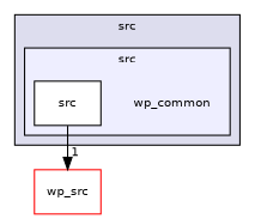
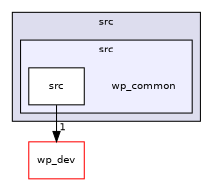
  digraph {
    compound=true
    node [fontname=Helvetica fontsize=10 shape=box]
    n1 [label=wp_common shape=plaintext]
    n2 [color=black fillcolor=white label=src style=filled]
-   n3 [color=red label=wp_src]
+   n3 [color=red label=wp_dev]
    subgraph cluster_1 {
      bgcolor="#ddddee"
      fontname=Helvetica
      fontsize=10
      label=src
      pencolor=black
      subgraph cluster_2 {
        bgcolor="#eeeeff"
        fontname=Helvetica
        fontsize=10
        pencolor=black
        n1
        n2
      }
    }
    n2 -> n3 [headlabel=1 labeldistance=1.5 labelfontname=Helvetica labelfontsize=10]
  }
